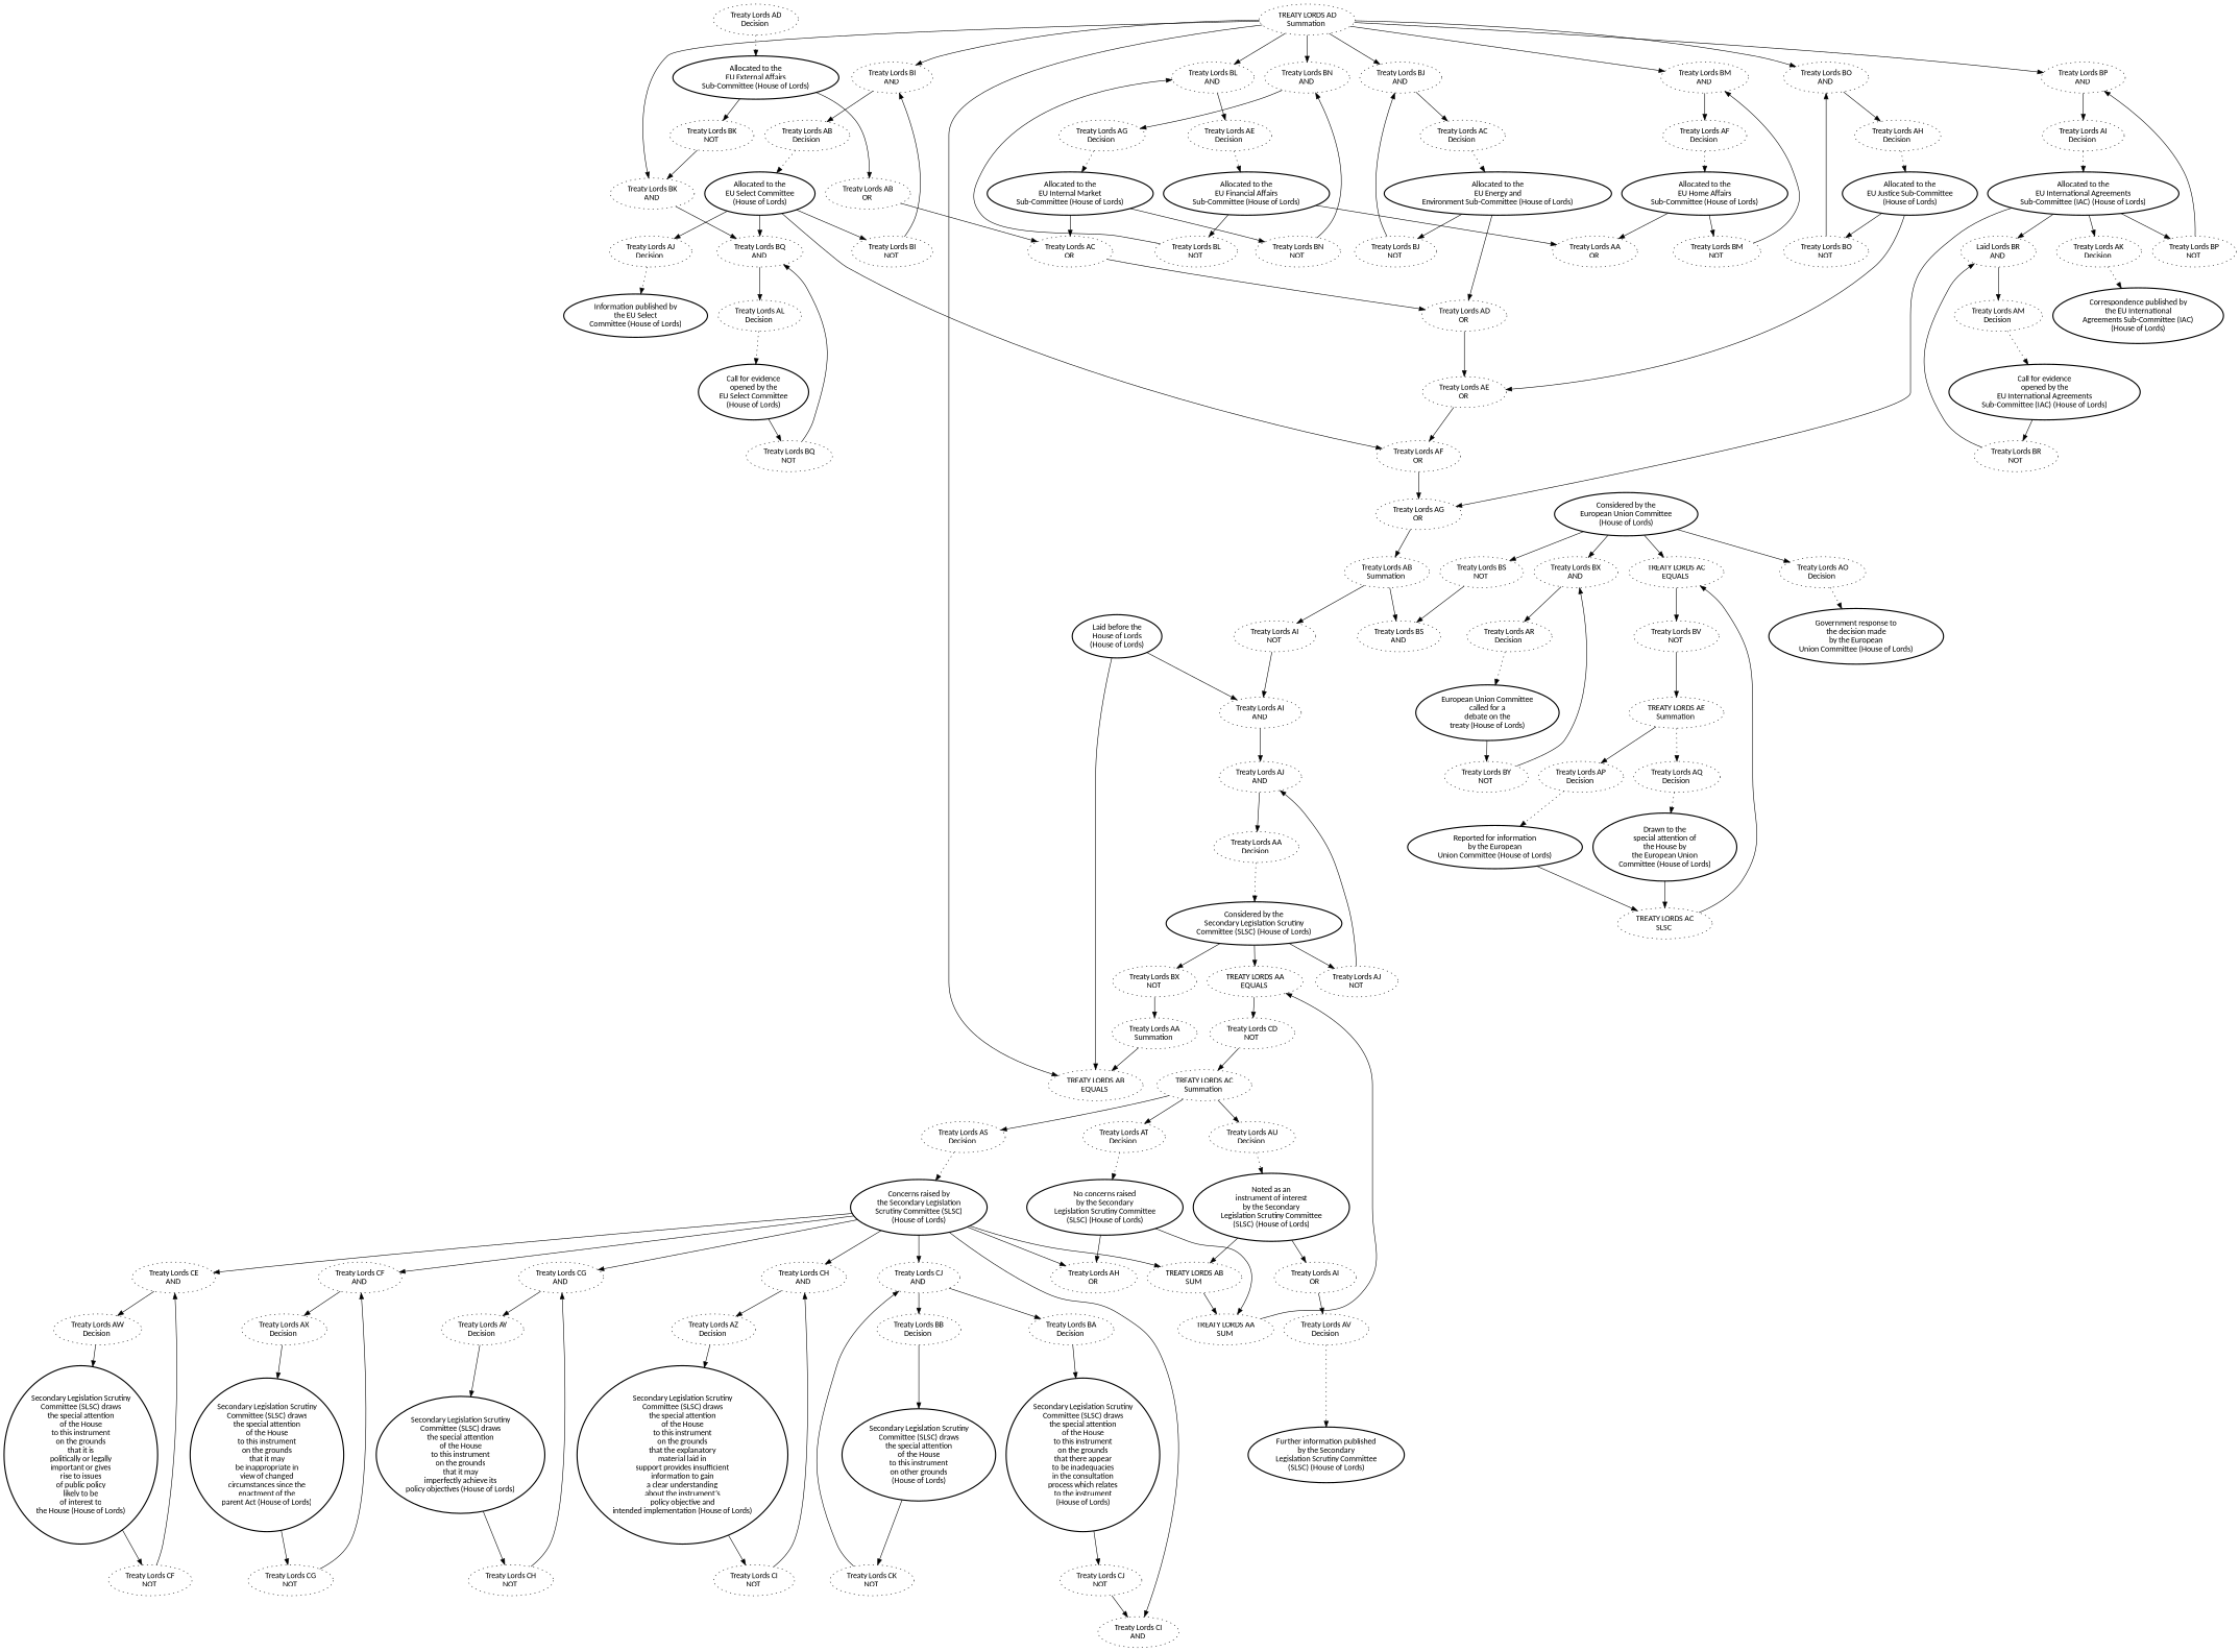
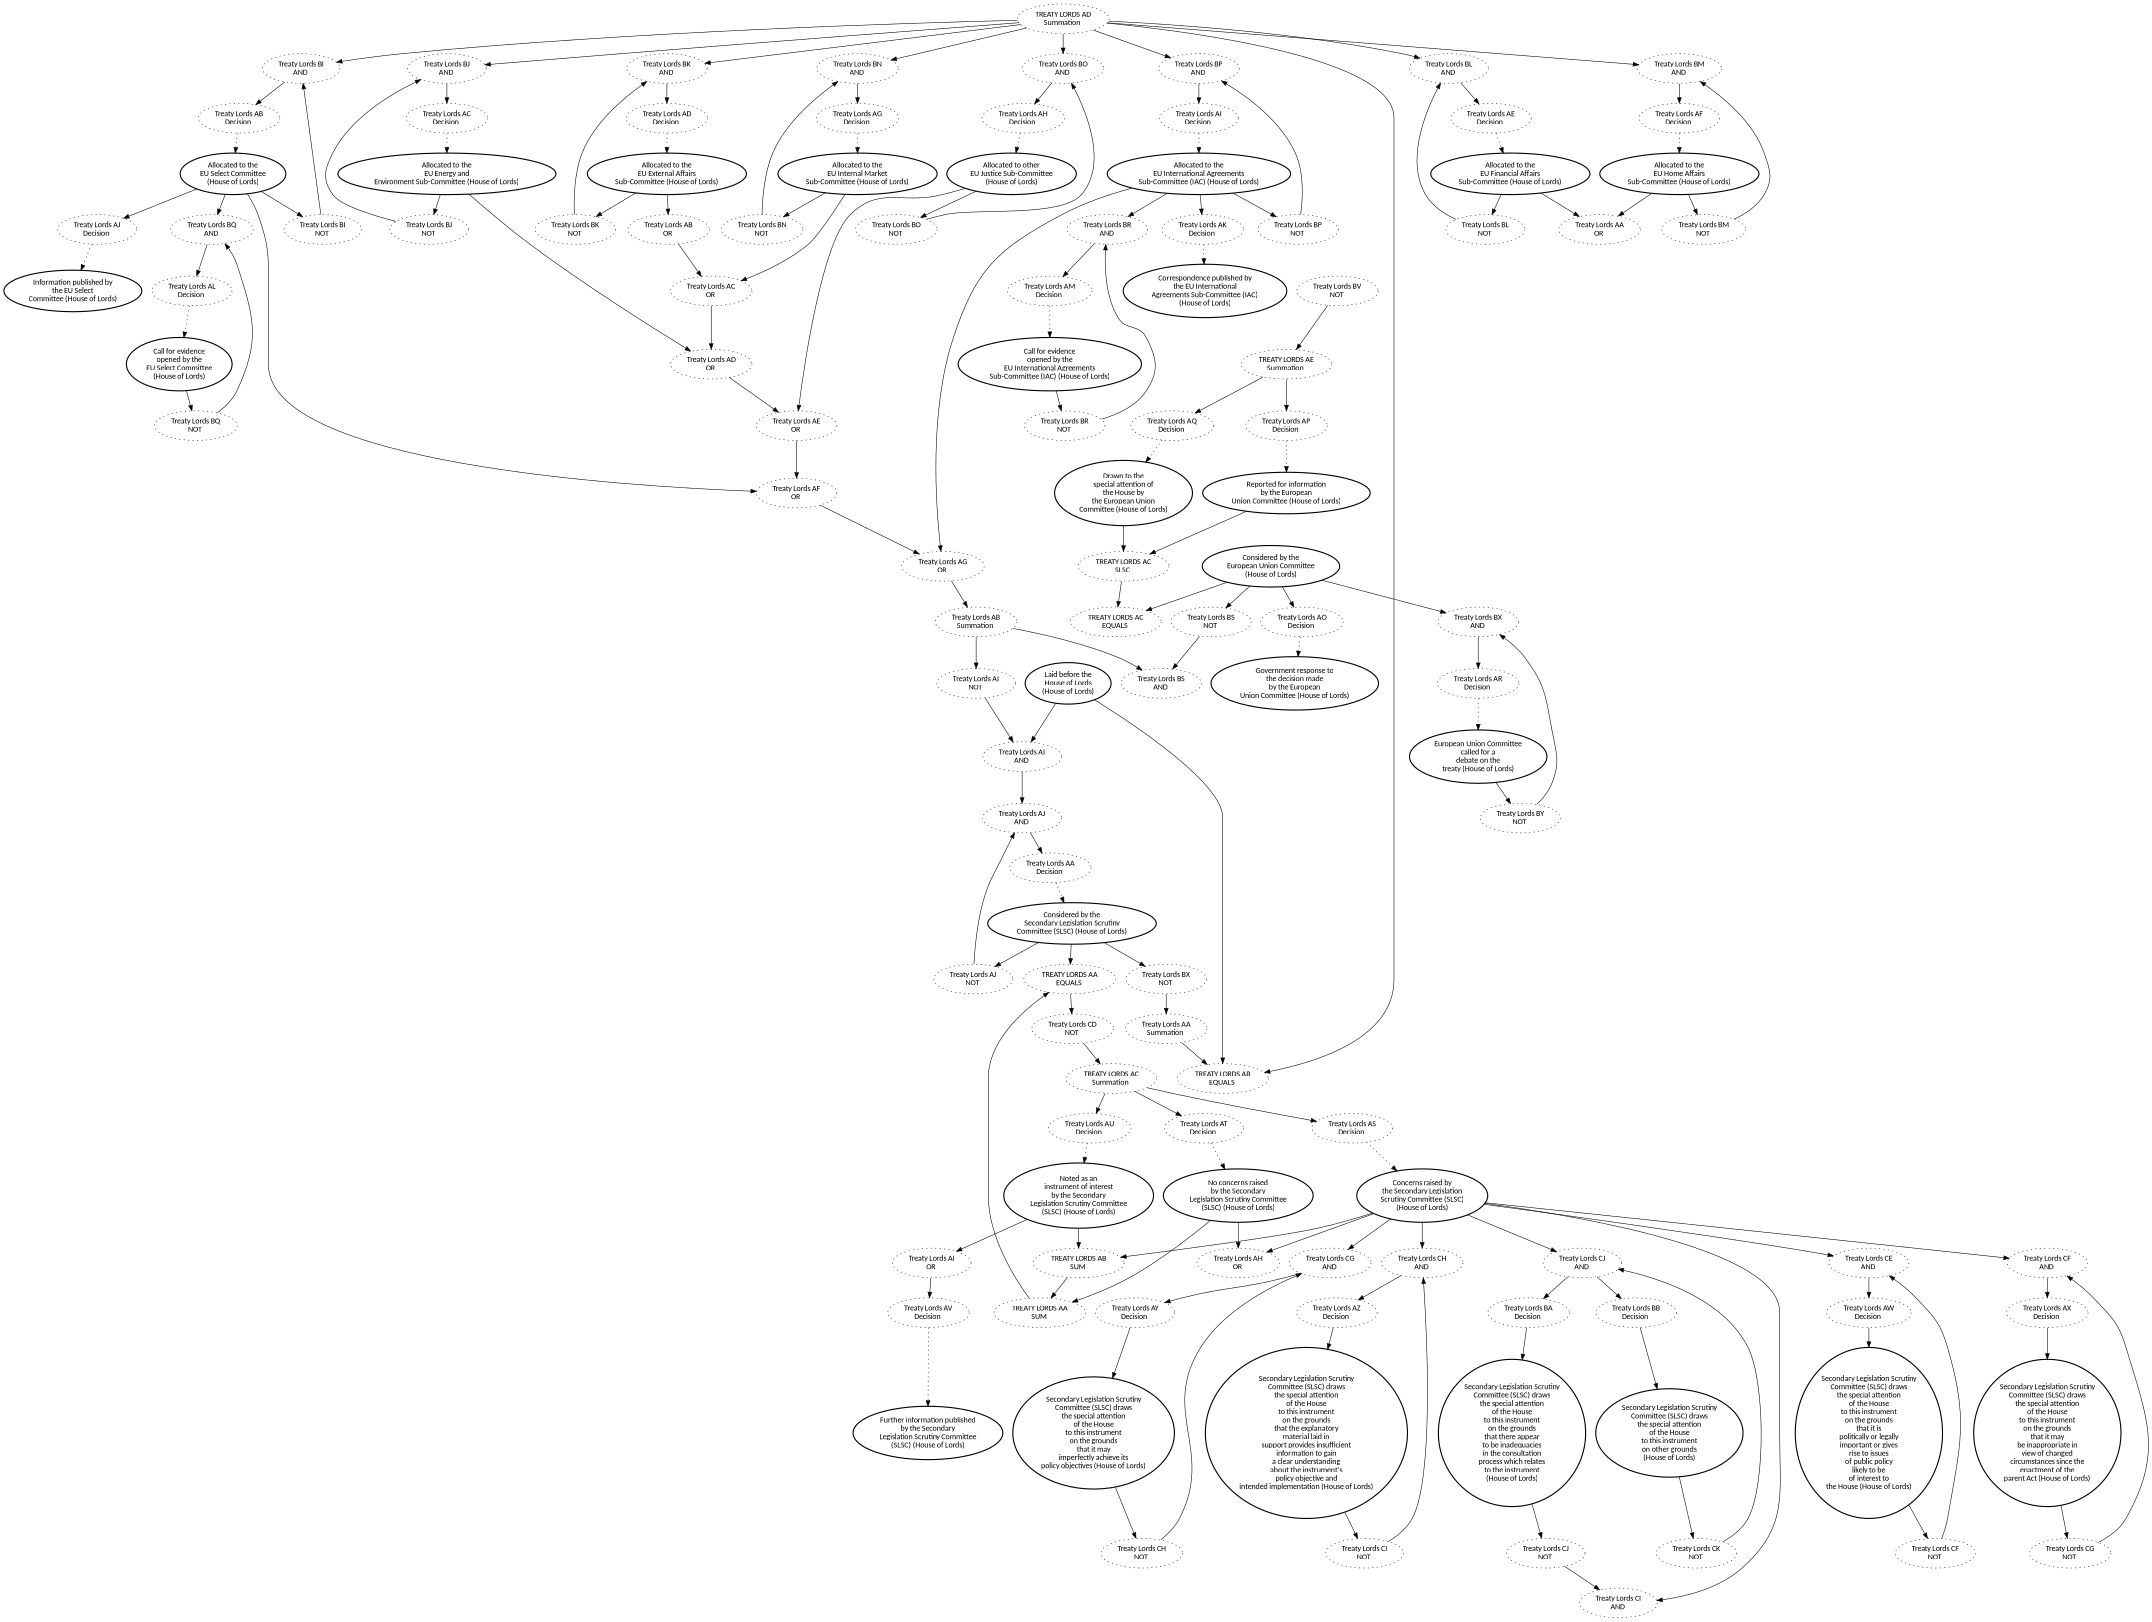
  digraph {
    fontname=calibri
    node [fontname=calibri style=dotted]
    edge [color=black fontname=calibri style=solid]
    n1 [label="Laid before the\nHouse of Lords\n(House of Lords)" style=bold]
    n2 [label="Treaty Lords AI\nAND "]
    n3 [label="TREATY LORDS AB\nEQUALS "]
    n4 [label="Treaty Lords AJ\nAND "]
    n5 [label="Treaty Lords AA\nDecision "]
    n6 [label="TREATY LORDS AD\nSummation "]
    n7 [label="Treaty Lords BI\nAND "]
    n8 [label="Treaty Lords BL\nAND "]
    n9 [label="Treaty Lords BN\nAND "]
    n10 [label="Treaty Lords BJ\nAND "]
    n11 [label="Treaty Lords BK\nAND "]
    n12 [label="Treaty Lords BO\nAND "]
    n13 [label="Treaty Lords BM\nAND "]
    n14 [label="Treaty Lords BP\nAND "]
    n15 [label="Considered by the\nSecondary Legislation Scrutiny\nCommittee (SLSC) (House of Lords)" style=bold]
    n16 [label="Treaty Lords AJ\nNOT "]
    n17 [label="Treaty Lords BX\nNOT "]
    n18 [label="TREATY LORDS AA\nEQUALS "]
    n19 [label="Treaty Lords AA\nSummation "]
    n20 [label="Treaty Lords CD\nNOT "]
    n21 [label="TREATY LORDS AC\nSummation "]
    n22 [label="No concerns raised\nby the Secondary\nLegislation Scrutiny Committee\n(SLSC) (House of Lords)" style=bold]
    n23 [label="Treaty Lords AH\nOR "]
    n24 [label="TREATY LORDS AA\nSUM "]
    n25 [label="Treaty Lords AI\nOR "]
    n26 [label="Treaty Lords AV\nDecision "]
    n27 [label="Concerns raised by\nthe Secondary Legislation\nScrutiny Committee (SLSC)\n(House of Lords)" style=bold]
    n28 [label="TREATY LORDS AB\nSUM "]
    n29 [label="Treaty Lords CE\nAND "]
    n30 [label="Treaty Lords CF\nAND "]
    n31 [label="Treaty Lords CG\nAND "]
    n32 [label="Treaty Lords CH\nAND "]
    n33 [label="Treaty Lords CI\nAND "]
    n34 [label="Treaty Lords CJ\nAND "]
    n35 [label="Treaty Lords AW\nDecision "]
    n36 [label="Treaty Lords AX\nDecision "]
    n37 [label="Treaty Lords AY\nDecision "]
    n38 [label="Treaty Lords AZ\nDecision "]
    n39 [label="Treaty Lords BA\nDecision "]
    n40 [label="Treaty Lords BB\nDecision "]
    n41 [label="Secondary Legislation Scrutiny\nCommittee (SLSC) draws\nthe special attention\nof the House\nto this instrument\non the grounds\nthat it is\npolitically or legally\nimportant or gives\nrise to issues\nof public policy\nlikely to be\nof interest to\nthe House (House of Lords)" style=bold]
    n42 [label="Secondary Legislation Scrutiny\nCommittee (SLSC) draws\nthe special attention\nof the House\nto this instrument\non the grounds\nthat it may\nbe inappropriate in\nview of changed\ncircumstances since the\nenactment of the\nparent Act (House of Lords)" style=bold]
    n43 [label="Secondary Legislation Scrutiny\nCommittee (SLSC) draws\nthe special attention\nof the House\nto this instrument\non the grounds\nthat it may\nimperfectly achieve its\npolicy objectives (House of Lords)" style=bold]
    n44 [label="Secondary Legislation Scrutiny\nCommittee (SLSC) draws\nthe special attention\nof the House\nto this instrument\non the grounds\nthat the explanatory\nmaterial laid in\nsupport provides insufficient\ninformation to gain\na clear understanding\nabout the instrument’s\npolicy objective and\nintended implementation (House of Lords)" style=bold]
    n45 [label="Secondary Legislation Scrutiny\nCommittee (SLSC) draws\nthe special attention\nof the House\nto this instrument\non the grounds\nthat there appear\nto be inadequacies\nin the consultation\nprocess which relates\nto the instrument\n(House of Lords)" style=bold]
    n46 [label="Secondary Legislation Scrutiny\nCommittee (SLSC) draws\nthe special attention\nof the House\nto this instrument\non other grounds\n(House of Lords)" style=bold]
    n47 [label="Noted as an\ninstrument of interest\nby the Secondary\nLegislation Scrutiny Committee\n(SLSC) (House of Lords)" style=bold]
    n48 [label="Further information published\nby the Secondary\nLegislation Scrutiny Committee\n(SLSC) (House of Lords)" style=bold]
    n49 [label="Allocated to the\nEU Select Committee\n(House of Lords)" style=bold]
    n50 [label="Treaty Lords AJ\nDecision "]
    n51 [label="Treaty Lords BI\nNOT "]
    n52 [label="Treaty Lords BQ\nAND "]
    n53 [label="Treaty Lords AF\nOR "]
    n54 [label="Information published by\nthe EU Select\nCommittee (House of Lords)" style=bold]
    n55 [label="Treaty Lords AL\nDecision "]
    n56 [label="Treaty Lords AG\nOR "]
    n57 [label="Treaty Lords AB\nDecision "]
    n58 [label="Call for evidence\nopened by the\nEU Select Committee\n(House of Lords)" style=bold]
    n59 [label="Treaty Lords AB\nSummation "]
    n60 [label="Allocated to the\nEU Financial Affairs\nSub-Committee (House of Lords)" style=bold]
    n61 [label="Treaty Lords BL\nNOT "]
    n62 [label="Treaty Lords AA\nOR "]
    n63 [label="Treaty Lords AE\nDecision "]
    n64 [label="Treaty Lords AB\nOR "]
    n65 [label="Treaty Lords AC\nOR "]
    n66 [label="Allocated to the\nEU Internal Market\nSub-Committee (House of Lords)" style=bold]
    n67 [label="Treaty Lords BN\nNOT "]
    n68 [label="Treaty Lords AD\nOR "]
    n69 [label="Treaty Lords AG\nDecision "]
    n70 [label="Treaty Lords AE\nOR "]
    n71 [label="Allocated to the\nEU Energy and\nEnvironment Sub-Committee (House of Lords)" style=bold]
    n72 [label="Treaty Lords BJ\nNOT "]
    n73 [label="Treaty Lords AC\nDecision "]
    n74 [label="Allocated to the\nEU External Affairs\nSub-Committee (House of Lords)" style=bold]
    n75 [label="Treaty Lords BK\nNOT "]
    n76 [label="Treaty Lords AD\nDecision "]
-   n77 [label="Allocated to the\nEU Justice Sub-Committee\n(House of Lords)" style=bold]
+   n77 [label="Allocated to other\nEU Justice Sub-Committee\n(House of Lords)" style=bold]
    n78 [label="Treaty Lords BO\nNOT "]
    n79 [label="Treaty Lords AH\nDecision "]
    n80 [label="Allocated to the\nEU Home Affairs\nSub-Committee (House of Lords)" style=bold]
    n81 [label="Treaty Lords BM\nNOT "]
    n82 [label="Treaty Lords AF\nDecision "]
    n83 [label="Drawn to the\nspecial attention of\nthe House by\nthe European Union\nCommittee (House of Lords)" style=bold]
    n84 [label="TREATY LORDS AC\nSLSC "]
    n85 [label="TREATY LORDS AC\nEQUALS "]
    n86 [label="Treaty Lords BV\nNOT "]
    n87 [label="Reported for information\nby the European\nUnion Committee (House of Lords)" style=bold]
    n88 [label="Considered by the\nEuropean Union Committee\n(House of Lords)" style=bold]
    n89 [label="Treaty Lords BS\nNOT "]
    n90 [label="Treaty Lords AO\nDecision "]
    n91 [label="Treaty Lords BX\nAND "]
    n92 [label="Treaty Lords BS\nAND "]
    n93 [label="Government response to\nthe decision made\nby the European\nUnion Committee (House of Lords)" style=bold]
    n94 [label="Treaty Lords AR\nDecision "]
    n95 [label="European Union Committee\ncalled for a\ndebate on the\ntreaty (House of Lords)" style=bold]
    n96 [label="TREATY LORDS AE\nSummation "]
    n97 [label="Allocated to the\nEU International Agreements\nSub-Committee (IAC) (House of Lords)" style=bold]
    n98 [label="Treaty Lords AK\nDecision "]
-   n99 [label="Laid Lords BR\nAND "]
+   n99 [label="Treaty Lords BR\nAND "]
    n100 [label="Treaty Lords BP\nNOT "]
    n101 [label="Correspondence published by\nthe EU International\nAgreements Sub-Committee (IAC)\n(House of Lords)" style=bold]
    n102 [label="Treaty Lords AM\nDecision "]
    n103 [label="Call for evidence\nopened by the\nEU International Agreements\nSub-Committee (IAC) (House of Lords)" style=bold]
    n104 [label="Treaty Lords AI\nNOT "]
    n105 [label="Treaty Lords AI\nDecision "]
    n106 [label="Treaty Lords BR\nNOT "]
    n107 [label="Treaty Lords BQ\nNOT "]
    n108 [label="Treaty Lords AP\nDecision "]
    n109 [label="Treaty Lords AQ\nDecision "]
    n110 [label="Treaty Lords BY\nNOT "]
    n111 [label="Treaty Lords AU\nDecision "]
    n112 [label="Treaty Lords AT\nDecision "]
    n113 [label="Treaty Lords AS\nDecision "]
    n114 [label="Treaty Lords CF\nNOT "]
    n115 [label="Treaty Lords CG\nNOT "]
    n116 [label="Treaty Lords CH\nNOT "]
    n117 [label="Treaty Lords CI\nNOT "]
    n118 [label="Treaty Lords CJ\nNOT "]
    n119 [label="Treaty Lords CK\nNOT "]
    n1 -> n2
    n1 -> n3
    n2 -> n4
    n4 -> n5
    n5 -> n15 [style=dotted]
    n6 -> n3
    n6 -> n7
    n6 -> n8
    n6 -> n9
    n6 -> n10
    n6 -> n11
    n6 -> n12
    n6 -> n13
    n6 -> n14
    n7 -> n57
    n8 -> n63
    n9 -> n69
    n10 -> n73
-   n11 -> n52
+   n11 -> n76
    n12 -> n79
    n13 -> n82
    n14 -> n105
    n15 -> n16
    n15 -> n17
    n15 -> n18
    n16 -> n4
    n17 -> n19
    n18 -> n20
    n19 -> n3
    n20 -> n21
    n21 -> n111
    n21 -> n112
    n21 -> n113
    n22 -> n23
    n22 -> n24
    n24 -> n18
    n25 -> n26
    n26 -> n48 [style=dotted]
    n27 -> n23
    n27 -> n28
    n27 -> n29
    n27 -> n30
    n27 -> n31
    n27 -> n32
    n27 -> n33
    n27 -> n34
    n28 -> n24
    n29 -> n35
    n30 -> n36
    n31 -> n37
    n32 -> n38
    n34 -> n39
    n34 -> n40
    n35 -> n41
    n36 -> n42
    n37 -> n43
    n38 -> n44
    n39 -> n45
    n40 -> n46
    n41 -> n114
    n42 -> n115
    n43 -> n116
    n44 -> n117
    n45 -> n118
    n46 -> n119
    n47 -> n25
    n47 -> n28
    n49 -> n50
    n49 -> n51
    n49 -> n52
    n49 -> n53
    n50 -> n54 [style=dotted]
    n51 -> n7
    n52 -> n55
    n53 -> n56
    n55 -> n58 [style=dotted]
    n56 -> n59
    n57 -> n49 [style=dotted]
    n58 -> n107
    n59 -> n92
    n59 -> n104
    n60 -> n61
    n60 -> n62
    n61 -> n8
    n63 -> n60 [style=dotted]
    n64 -> n65
    n65 -> n68
    n66 -> n65
    n66 -> n67
    n67 -> n9
    n68 -> n70
    n69 -> n66 [style=dotted]
    n70 -> n53
    n71 -> n68
    n71 -> n72
    n72 -> n10
    n73 -> n71 [style=dotted]
    n74 -> n64
    n74 -> n75
    n75 -> n11
    n76 -> n74 [style=dotted]
    n77 -> n70
    n77 -> n78
    n78 -> n12
    n79 -> n77 [style=dotted]
    n80 -> n62
    n80 -> n81
    n81 -> n13
    n82 -> n80 [style=dotted]
    n83 -> n84
    n84 -> n85
-   n85 -> n86
    n86 -> n96
    n87 -> n84
    n88 -> n85
    n88 -> n89
    n88 -> n90
    n88 -> n91
    n89 -> n92
    n90 -> n93 [style=dotted]
    n91 -> n94
    n94 -> n95 [style=dotted]
    n95 -> n110
    n96 -> n108
-   n96 -> n109 [style=dotted]
+   n96 -> n109
    n97 -> n56
    n97 -> n98
    n97 -> n99
    n97 -> n100
    n98 -> n101 [style=dotted]
    n99 -> n102
    n100 -> n14
    n102 -> n103 [style=dotted]
    n103 -> n106
    n104 -> n2
    n105 -> n97 [style=dotted]
    n106 -> n99
    n107 -> n52
    n108 -> n87 [style=dotted]
    n109 -> n83 [style=dotted]
    n110 -> n91
    n111 -> n47 [style=dotted]
    n112 -> n22 [style=dotted]
    n113 -> n27 [style=dotted]
    n114 -> n29
    n115 -> n30
    n116 -> n31
    n117 -> n32
    n118 -> n33
    n119 -> n34
  }
